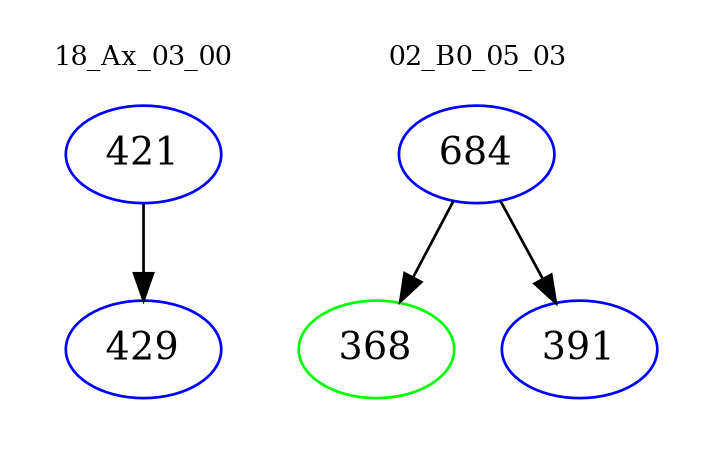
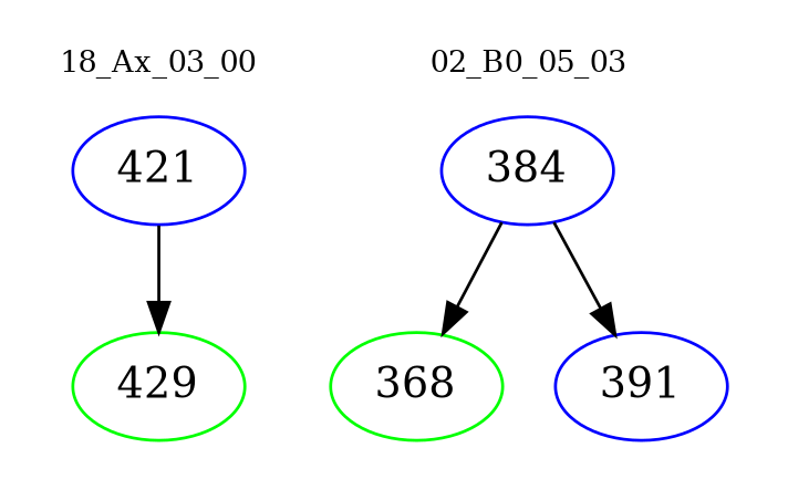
  digraph {
    node [color=blue]
    edge [color=black]
    n1 [label=421]
-   n2 [label=429]
-   n3 [label=684]
+   n2 [color=green label=429]
+   n3 [label=384]
    n4 [color=green label=368]
    n5 [label=391]
    subgraph cluster_1 {
      color=white
      fontsize=10
      label="18_Ax_03_00"
      n1
      n2
    }
    subgraph cluster_2 {
      color=white
      fontsize=10
      label="02_B0_05_03"
      n3
      n4
      n5
    }
    n1 -> n2
    n3 -> n4
    n3 -> n5
  }
